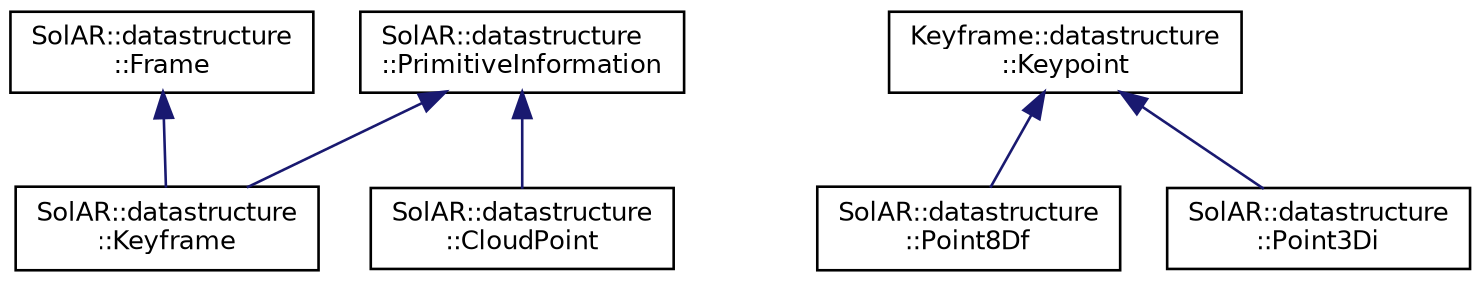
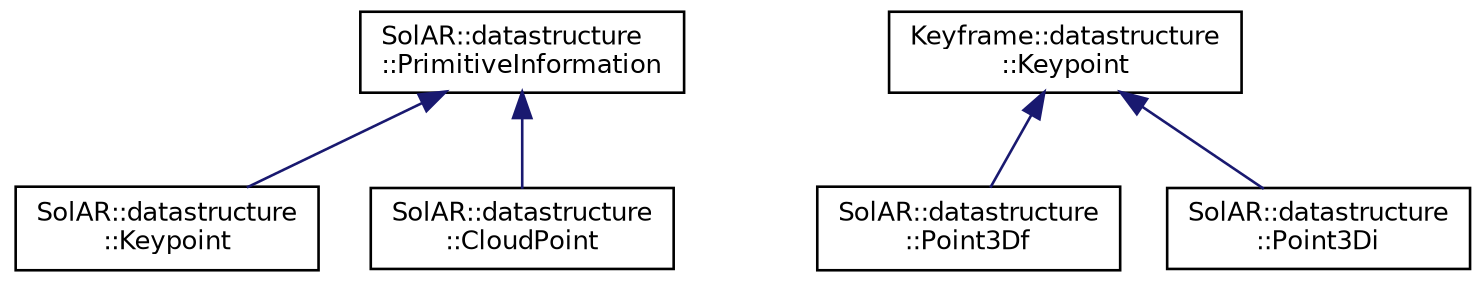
  digraph {
    rankdir=TB
    node [color=black fillcolor=white fontname=Helvetica fontsize=10 shape=record style=filled]
    edge [color=midnightblue dir=back fontname=Helvetica fontsize=10 labelfontname=Helvetica labelfontsize=10 style=solid]
-   n1 [height=0.2 label="SolAR::datastructure\l::Frame" width=0.4]
-   n2 [height=0.2 label="SolAR::datastructure\l::Keyframe" width=0.4]
+   n2 [height=0.2 label="SolAR::datastructure\l::Keypoint" width=0.4]
    n3 [height=0.2 label="SolAR::datastructure\l::PrimitiveInformation" width=0.4]
    n4 [height=0.2 label="SolAR::datastructure\l::CloudPoint" width=0.4]
    n5 [height=0.2 label="Keyframe::datastructure\l::Keypoint" width=0.4]
-   n6 [height=0.2 label="SolAR::datastructure\l::Point8Df" width=0.4]
+   n6 [height=0.2 label="SolAR::datastructure\l::Point3Df" width=0.4]
    n7 [height=0.2 label="SolAR::datastructure\l::Point3Di" width=0.4]
-   n1 -> n2
    n3 -> n2
    n3 -> n4
    n5 -> n6
    n5 -> n7
  }
